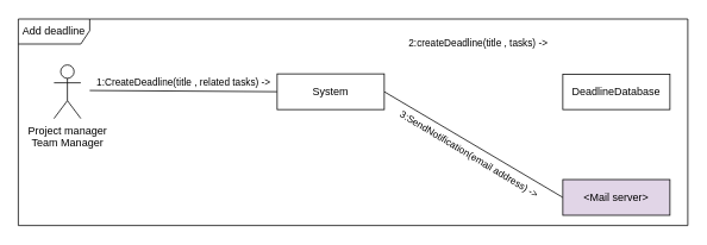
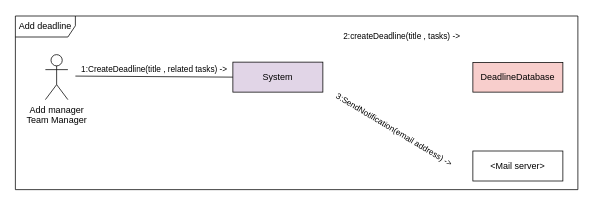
  <mxCell id="0" />
  <mxCell id="1" parent="0" />
  <mxCell id="2" value="Add deadline" style="shape=umlFrame;whiteSpace=wrap;html=1;width=80;height=28;" parent="1" vertex="1"><mxGeometry x="20" y="20.5" width="750" height="231.5" as="geometry" /></mxCell>
  <mxCell id="3" value="" style="endArrow=none;html=1;fontSize=11;entryX=0;entryY=0.5;entryDx=0;entryDy=0;endFill=0;" parent="1" target="8" edge="1"><mxGeometry width="50" height="50" relative="1" as="geometry"><mxPoint x="100" y="100.615" as="sourcePoint" /><mxPoint x="340" y="162" as="targetPoint" /></mxGeometry></mxCell>
  <mxCell id="4" value="1:CreateDeadline(title , related tasks) -&amp;gt;" style="text;html=1;align=center;verticalAlign=middle;resizable=0;points=[];autosize=1;strokeColor=none;fontSize=11;" parent="1" vertex="1"><mxGeometry x="100" y="82" width="210" height="20" as="geometry" /></mxCell>
  <mxCell id="5" value="2:createDeadline(title , tasks) -&amp;gt;" style="text;html=1;align=center;verticalAlign=middle;resizable=0;points=[];autosize=1;strokeColor=none;fontSize=11;" parent="1" vertex="1"><mxGeometry x="450" y="37" width="170" height="20" as="geometry" /></mxCell>
- <mxCell id="6" value="" style="endArrow=none;html=1;fontSize=11;exitX=1;exitY=0.5;exitDx=0;exitDy=0;entryX=0;entryY=0.5;entryDx=0;entryDy=0;endFill=0;" parent="1" source="8" target="10" edge="1"><mxGeometry width="50" height="50" relative="1" as="geometry"><mxPoint x="460" y="162.005" as="sourcePoint" /><mxPoint x="777.6" y="162.005" as="targetPoint" /></mxGeometry></mxCell>
  <mxCell id="7" value="3:SendNotification(email address) -&amp;gt;" style="text;html=1;align=center;verticalAlign=middle;resizable=0;points=[];autosize=1;strokeColor=none;fontSize=11;rotation=31;" parent="1" vertex="1"><mxGeometry x="430" y="162" width="190" height="20" as="geometry" /></mxCell>
- <mxCell id="8" value="&lt;span&gt;System&lt;/span&gt;" style="rounded=0;whiteSpace=wrap;html=1;" parent="1" vertex="1"><mxGeometry x="310" y="82" width="120" height="40" as="geometry" /></mxCell>
- <mxCell id="9" value="&lt;span&gt;DeadlineDatabase&lt;/span&gt;" style="rounded=0;whiteSpace=wrap;html=1;" parent="1" vertex="1"><mxGeometry x="630" y="82.5" width="120" height="39.5" as="geometry" /></mxCell>
- <mxCell id="10" value="&lt;span&gt;&amp;lt;Mail server&amp;gt;&lt;/span&gt;" style="rounded=0;whiteSpace=wrap;html=1;fillColor=#e1d5e7;" parent="1" vertex="1"><mxGeometry x="630" y="200.5" width="120" height="40" as="geometry" /></mxCell>
- <mxCell id="11" value="Project manager&lt;br&gt;Team Manager" style="shape=umlActor;verticalLabelPosition=bottom;verticalAlign=top;html=1;outlineConnect=0;fontSize=12;" vertex="1" parent="1"><mxGeometry x="60" y="72" width="30" height="60" as="geometry" /></mxCell>
+ <mxCell id="8" value="&lt;span&gt;System&lt;/span&gt;" style="rounded=0;whiteSpace=wrap;html=1;fillColor=#e1d5e7;" parent="1" vertex="1"><mxGeometry x="310" y="82" width="120" height="40" as="geometry" /></mxCell>
+ <mxCell id="9" value="&lt;span&gt;DeadlineDatabase&lt;/span&gt;" style="rounded=0;whiteSpace=wrap;html=1;fillColor=#f8cecc;" parent="1" vertex="1"><mxGeometry x="630" y="82.5" width="120" height="39.5" as="geometry" /></mxCell>
+ <mxCell id="10" value="&lt;span&gt;&amp;lt;Mail server&amp;gt;&lt;/span&gt;" style="rounded=0;whiteSpace=wrap;html=1;" parent="1" vertex="1"><mxGeometry x="630" y="200.5" width="120" height="40" as="geometry" /></mxCell>
+ <mxCell id="11" value="Add manager&lt;br&gt;Team Manager" style="shape=umlActor;verticalLabelPosition=bottom;verticalAlign=top;html=1;outlineConnect=0;fontSize=12;" vertex="1" parent="1"><mxGeometry x="60" y="72" width="30" height="60" as="geometry" /></mxCell>
